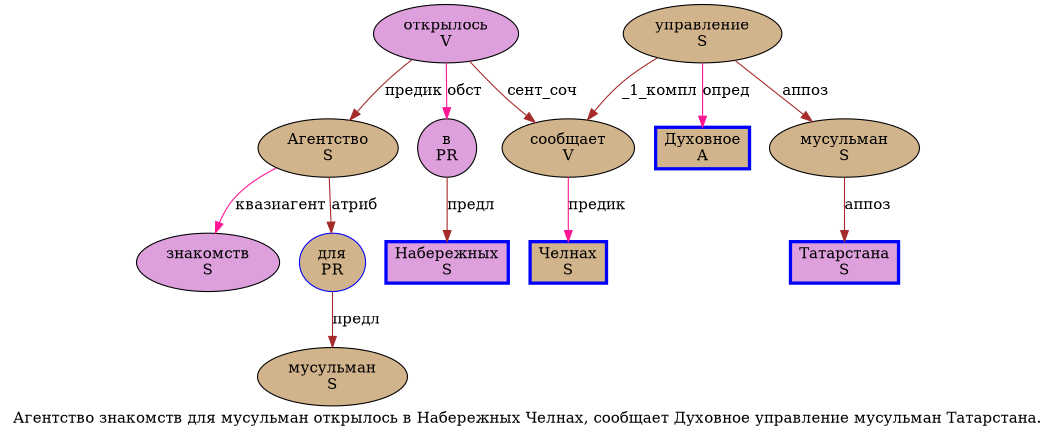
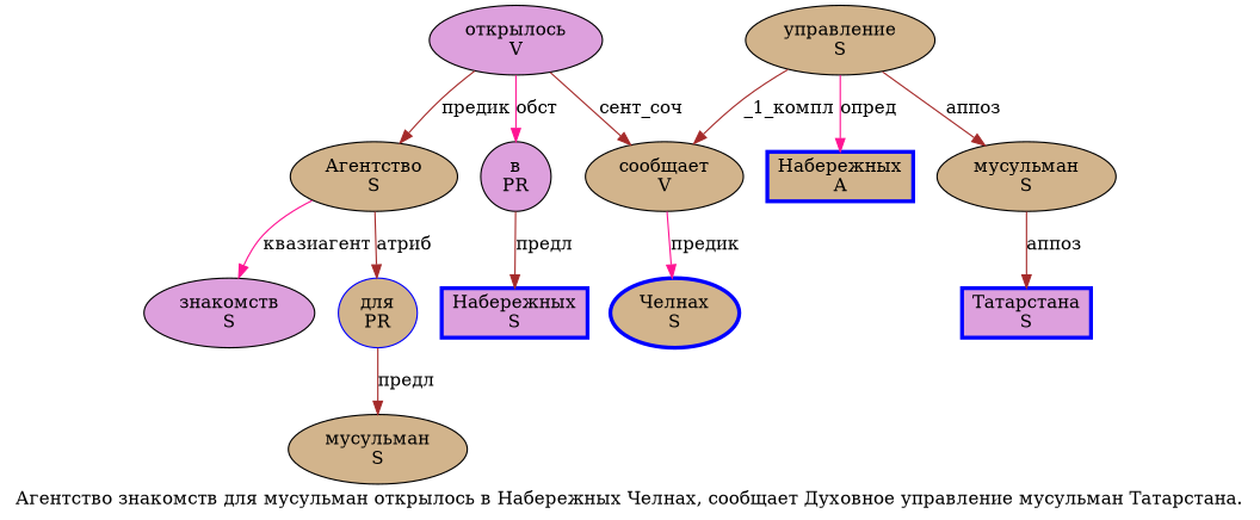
  digraph {
    label="Агентство знакомств для мусульман открылось в Набережных Челнах, сообщает Духовное управление мусульман Татарстана."
    node [fillcolor=tan penwidth=1 shape=ellipse style=filled]
    edge [color=brown]
    n1 [label="Агентство\nS"]
    n2 [fillcolor=plum label="знакомств\nS"]
    n3 [color=blue label="для\nPR"]
    n4 [label="мусульман\nS"]
    n5 [fillcolor=plum label="открылось\nV"]
    n6 [fillcolor=plum label="в\nPR"]
    n7 [label="сообщает\nV"]
    n8 [color=blue fillcolor=plum label="Набережных\nS" penwidth=3 shape=box]
-   n9 [color=blue label="Челнах\nS" penwidth=3 shape=box]
+   n9 [color=blue label="Челнах\nS" penwidth=3]
    n10 [label="управление\nS"]
-   n11 [color=blue label="Духовное\nA" penwidth=3 shape=box]
+   n11 [color=blue label="Набережных\nA" penwidth=3 shape=box]
    n12 [label="мусульман\nS"]
    n13 [color=blue fillcolor=plum label="Татарстана\nS" penwidth=3 shape=box]
    n1 -> n2 [color=deeppink label="квазиагент"]
    n1 -> n3 [label="атриб"]
    n3 -> n4 [label="предл"]
    n5 -> n1 [label="предик"]
    n5 -> n6 [color=deeppink label="обст"]
    n5 -> n7 [label="сент_соч"]
    n6 -> n8 [label="предл"]
    n7 -> n9 [color=deeppink label="предик"]
    n10 -> n7 [label="_1_компл"]
    n10 -> n11 [color=deeppink label="опред"]
    n10 -> n12 [label="аппоз"]
    n12 -> n13 [label="аппоз"]
  }
